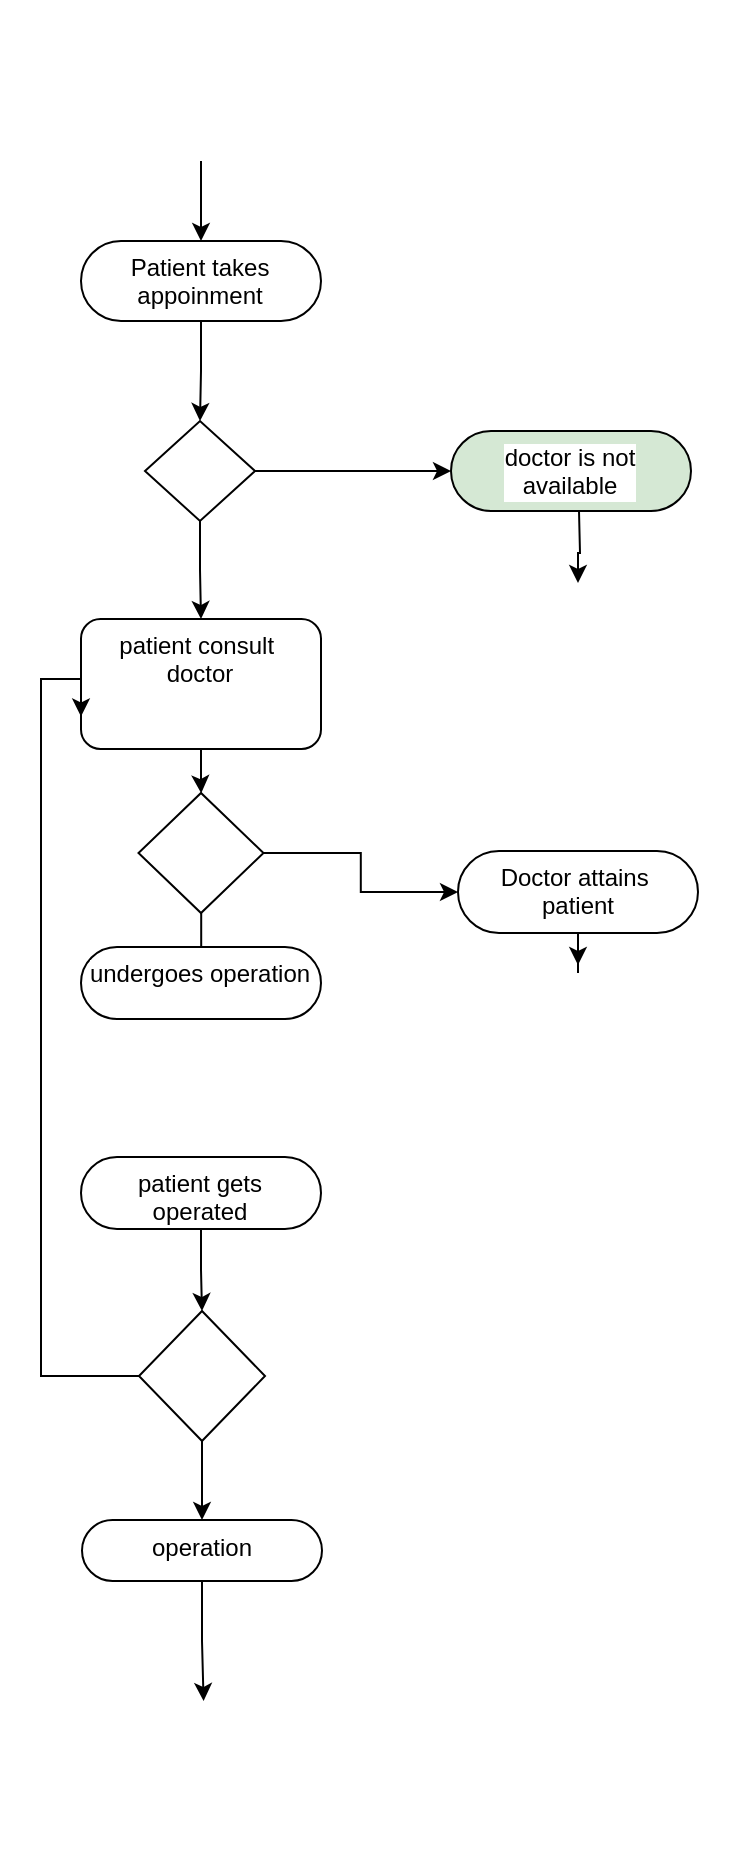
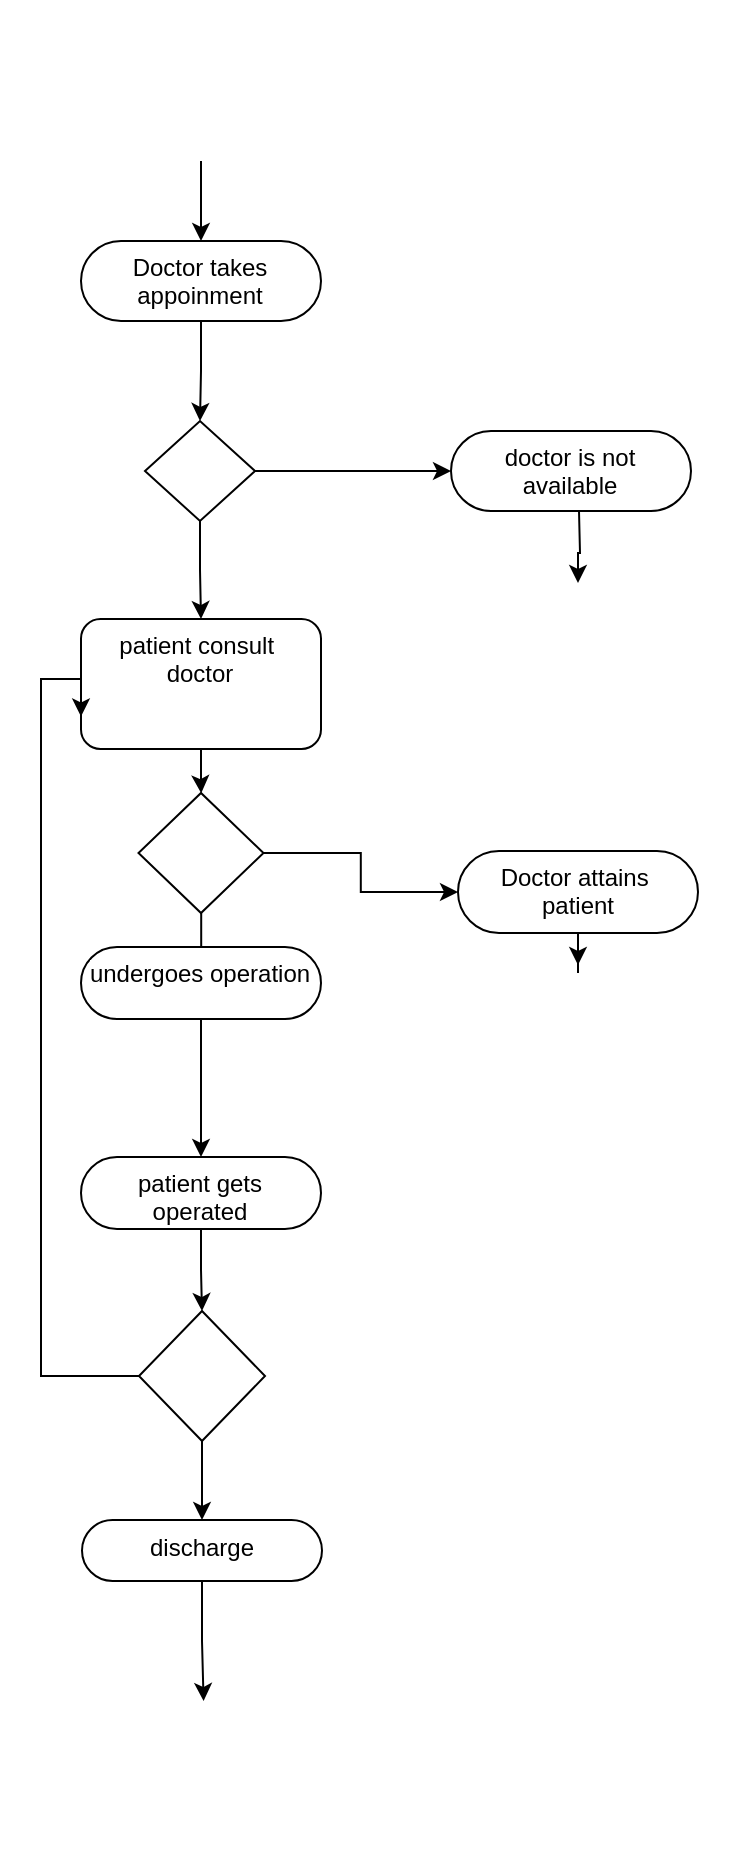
  <mxCell id="0" />
  <mxCell id="1" parent="0" />
  <mxCell id="2" value="" style="edgeStyle=orthogonalEdgeStyle;rounded=0;orthogonalLoop=1;jettySize=auto;html=1;" edge="1" parent="1" source="3" target="5"><mxGeometry relative="1" as="geometry" /></mxCell>
  <mxCell id="3" value="" style="shape=image;html=1;verticalAlign=top;verticalLabelPosition=bottom;labelBackgroundColor=#ffffff;imageAspect=0;aspect=fixed;image=https://cdn4.iconfinder.com/data/icons/ionicons/512/icon-ios7-circle-filled-128.png" vertex="1" parent="1"><mxGeometry x="70" y="20" width="60" height="60" as="geometry" /></mxCell>
  <mxCell id="4" value="" style="edgeStyle=orthogonalEdgeStyle;rounded=0;orthogonalLoop=1;jettySize=auto;html=1;" edge="1" parent="1" source="5" target="8"><mxGeometry relative="1" as="geometry" /></mxCell>
- <mxCell id="5" value="Patient takes&lt;br&gt;appoinment" style="rounded=1;whiteSpace=wrap;html=1;verticalAlign=top;labelBackgroundColor=#ffffff;arcSize=50;" vertex="1" parent="1"><mxGeometry x="40" y="120" width="120" height="40" as="geometry" /></mxCell>
+ <mxCell id="5" value="Doctor takes&lt;br&gt;appoinment" style="rounded=1;whiteSpace=wrap;html=1;verticalAlign=top;labelBackgroundColor=#ffffff;arcSize=50;" vertex="1" parent="1"><mxGeometry x="40" y="120" width="120" height="40" as="geometry" /></mxCell>
  <mxCell id="6" value="" style="edgeStyle=orthogonalEdgeStyle;rounded=0;orthogonalLoop=1;jettySize=auto;html=1;" edge="1" parent="1" source="8" target="9"><mxGeometry relative="1" as="geometry" /></mxCell>
  <mxCell id="7" value="" style="edgeStyle=orthogonalEdgeStyle;rounded=0;orthogonalLoop=1;jettySize=auto;html=1;" edge="1" parent="1" source="8" target="11"><mxGeometry relative="1" as="geometry" /></mxCell>
  <mxCell id="8" value="" style="rhombus;whiteSpace=wrap;html=1;verticalAlign=top;rounded=1;labelBackgroundColor=#ffffff;arcSize=0;" vertex="1" parent="1"><mxGeometry x="72" y="210" width="55" height="50" as="geometry" /></mxCell>
- <mxCell id="9" value="doctor is not&lt;br&gt;available" style="whiteSpace=wrap;html=1;verticalAlign=top;rounded=1;labelBackgroundColor=#ffffff;arcSize=50;fillColor=#d5e8d4;" vertex="1" parent="1"><mxGeometry x="225" y="215" width="120" height="40" as="geometry" /></mxCell>
+ <mxCell id="9" value="doctor is not&lt;br&gt;available" style="whiteSpace=wrap;html=1;verticalAlign=top;rounded=1;labelBackgroundColor=#ffffff;arcSize=50;" vertex="1" parent="1"><mxGeometry x="225" y="215" width="120" height="40" as="geometry" /></mxCell>
  <mxCell id="10" value="" style="edgeStyle=orthogonalEdgeStyle;rounded=0;orthogonalLoop=1;jettySize=auto;html=1;" edge="1" parent="1" source="11" target="14"><mxGeometry relative="1" as="geometry" /></mxCell>
  <mxCell id="11" value="patient consult&amp;nbsp;&lt;br&gt;doctor" style="whiteSpace=wrap;html=1;verticalAlign=top;rounded=1;labelBackgroundColor=#ffffff;" vertex="1" parent="1"><mxGeometry x="40" y="309" width="120" height="65" as="geometry" /></mxCell>
  <mxCell id="12" value="" style="edgeStyle=orthogonalEdgeStyle;rounded=0;orthogonalLoop=1;jettySize=auto;html=1;" edge="1" parent="1" source="14" target="16"><mxGeometry relative="1" as="geometry" /></mxCell>
  <mxCell id="13" value="" style="edgeStyle=orthogonalEdgeStyle;rounded=0;orthogonalLoop=1;jettySize=auto;html=1;" edge="1" parent="1" source="14" target="26"><mxGeometry relative="1" as="geometry" /></mxCell>
  <mxCell id="14" value="" style="rhombus;whiteSpace=wrap;html=1;verticalAlign=top;rounded=1;labelBackgroundColor=#ffffff;arcSize=0;" vertex="1" parent="1"><mxGeometry x="68.75" y="396" width="62.5" height="60" as="geometry" /></mxCell>
+ <mxCell id="15" value="" style="edgeStyle=orthogonalEdgeStyle;rounded=0;orthogonalLoop=1;jettySize=auto;html=1;" edge="1" parent="1" source="16" target="18"><mxGeometry relative="1" as="geometry" /></mxCell>
  <mxCell id="16" value="undergoes operation" style="whiteSpace=wrap;html=1;verticalAlign=top;rounded=1;labelBackgroundColor=#ffffff;arcSize=50;" vertex="1" parent="1"><mxGeometry x="40" y="473" width="120" height="36" as="geometry" /></mxCell>
  <mxCell id="17" value="" style="edgeStyle=orthogonalEdgeStyle;rounded=0;orthogonalLoop=1;jettySize=auto;html=1;" edge="1" parent="1" source="18" target="21"><mxGeometry relative="1" as="geometry" /></mxCell>
  <mxCell id="18" value="patient gets&lt;br&gt;operated" style="whiteSpace=wrap;html=1;verticalAlign=top;rounded=1;labelBackgroundColor=#ffffff;arcSize=50;" vertex="1" parent="1"><mxGeometry x="40" y="578" width="120" height="36" as="geometry" /></mxCell>
  <mxCell id="19" value="" style="edgeStyle=orthogonalEdgeStyle;rounded=0;orthogonalLoop=1;jettySize=auto;html=1;" edge="1" parent="1" source="21" target="23"><mxGeometry relative="1" as="geometry" /></mxCell>
  <mxCell id="20" style="edgeStyle=orthogonalEdgeStyle;rounded=0;orthogonalLoop=1;jettySize=auto;html=1;entryX=0;entryY=0.75;entryDx=0;entryDy=0;" edge="1" parent="1" source="21" target="11"><mxGeometry relative="1" as="geometry"><Array as="points"><mxPoint x="20" y="688" /><mxPoint x="20" y="339" /></Array></mxGeometry></mxCell>
  <mxCell id="21" value="" style="rhombus;whiteSpace=wrap;html=1;verticalAlign=top;rounded=1;labelBackgroundColor=#ffffff;arcSize=0;" vertex="1" parent="1"><mxGeometry x="69" y="655" width="63" height="65" as="geometry" /></mxCell>
  <mxCell id="22" value="" style="edgeStyle=orthogonalEdgeStyle;rounded=0;orthogonalLoop=1;jettySize=auto;html=1;" edge="1" parent="1" source="23" target="24"><mxGeometry relative="1" as="geometry" /></mxCell>
- <mxCell id="23" value="operation" style="whiteSpace=wrap;html=1;verticalAlign=top;rounded=1;labelBackgroundColor=#ffffff;arcSize=50;" vertex="1" parent="1"><mxGeometry x="40.5" y="759.5" width="120" height="30.5" as="geometry" /></mxCell>
+ <mxCell id="23" value="discharge" style="whiteSpace=wrap;html=1;verticalAlign=top;rounded=1;labelBackgroundColor=#ffffff;arcSize=50;" vertex="1" parent="1"><mxGeometry x="40.5" y="759.5" width="120" height="30.5" as="geometry" /></mxCell>
  <mxCell id="24" value="" style="shape=image;html=1;verticalAlign=top;verticalLabelPosition=bottom;labelBackgroundColor=#ffffff;imageAspect=0;aspect=fixed;image=https://cdn4.iconfinder.com/data/icons/ionicons/512/icon-ios7-circle-filled-128.png" vertex="1" parent="1"><mxGeometry x="71.25" y="850" width="60" height="60" as="geometry" /></mxCell>
  <mxCell id="25" style="edgeStyle=orthogonalEdgeStyle;rounded=0;orthogonalLoop=1;jettySize=auto;html=1;" edge="1" parent="1" source="26" target="27"><mxGeometry relative="1" as="geometry" /></mxCell>
  <mxCell id="26" value="Doctor attains&amp;nbsp;&lt;br&gt;patient" style="whiteSpace=wrap;html=1;verticalAlign=top;rounded=1;labelBackgroundColor=#ffffff;arcSize=50;" vertex="1" parent="1"><mxGeometry x="228.5" y="425" width="120" height="41" as="geometry" /></mxCell>
  <mxCell id="27" value="" style="shape=image;html=1;verticalAlign=top;verticalLabelPosition=bottom;labelBackgroundColor=#ffffff;imageAspect=0;aspect=fixed;image=https://cdn4.iconfinder.com/data/icons/ionicons/512/icon-ios7-circle-filled-128.png" vertex="1" parent="1"><mxGeometry x="259.5" y="482" width="58" height="58" as="geometry" /></mxCell>
  <mxCell id="28" style="edgeStyle=orthogonalEdgeStyle;rounded=0;orthogonalLoop=1;jettySize=auto;html=1;" edge="1" parent="1" target="29"><mxGeometry relative="1" as="geometry"><mxPoint x="289" y="255" as="sourcePoint" /></mxGeometry></mxCell>
  <mxCell id="29" value="" style="shape=image;html=1;verticalAlign=top;verticalLabelPosition=bottom;labelBackgroundColor=#ffffff;imageAspect=0;aspect=fixed;image=https://cdn4.iconfinder.com/data/icons/ionicons/512/icon-ios7-circle-filled-128.png" vertex="1" parent="1"><mxGeometry x="259.5" y="291" width="58" height="58" as="geometry" /></mxCell>
